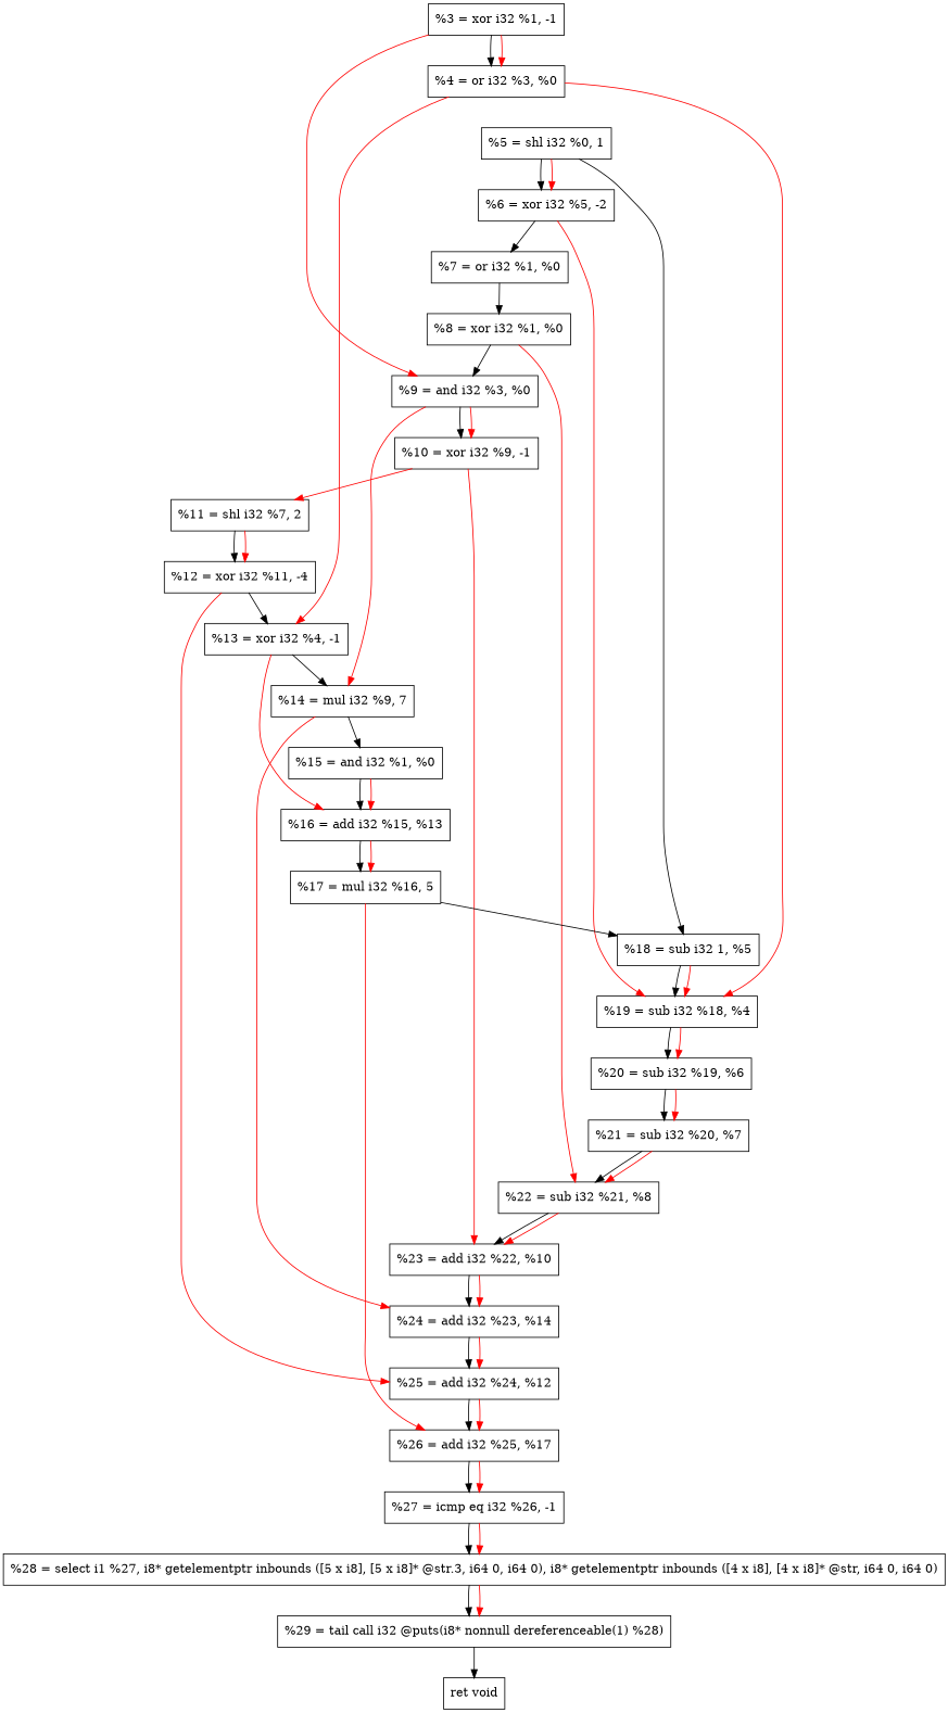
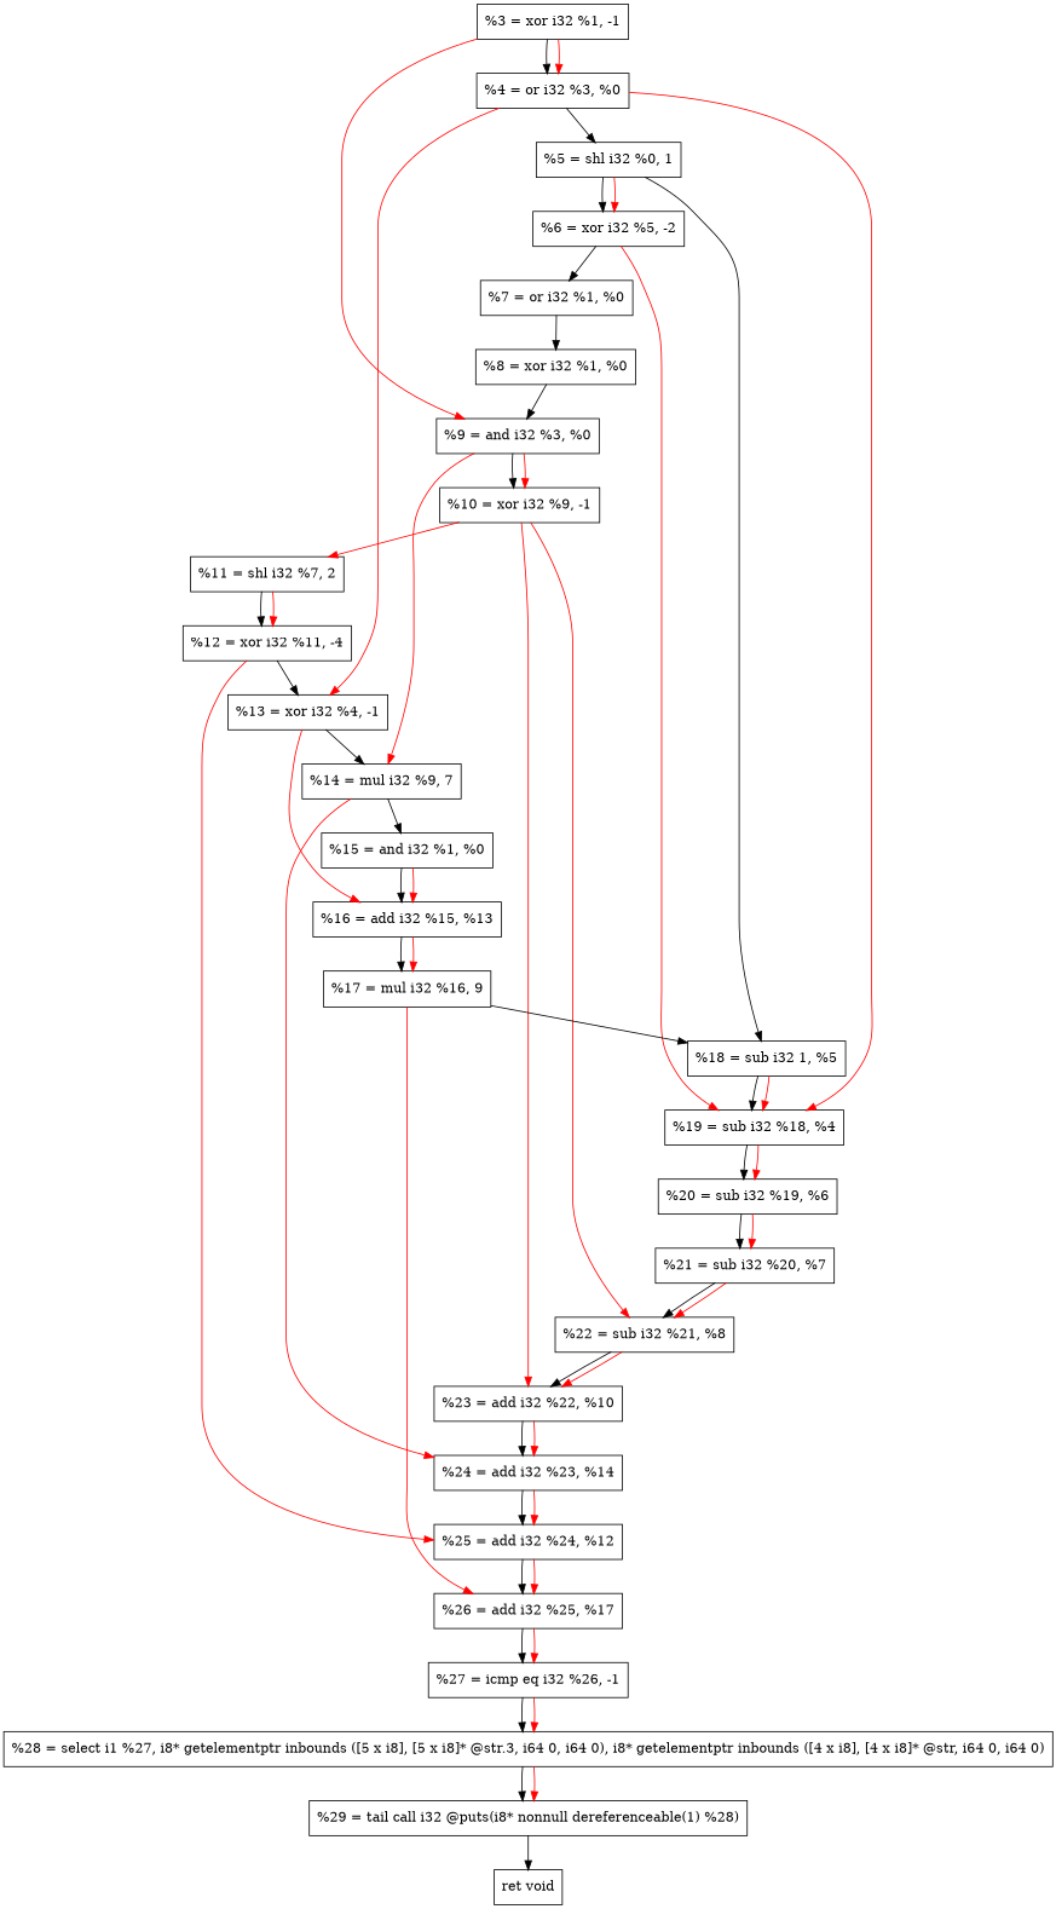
  digraph {
    node [shape=record]
    edge [color=red]
    n1 [label="  %3 = xor i32 %1, -1"]
    n2 [label="  %4 = or i32 %3, %0"]
    n3 [label="  %9 = and i32 %3, %0"]
    n4 [label="  %5 = shl i32 %0, 1"]
    n5 [label="  %13 = xor i32 %4, -1"]
    n6 [label="  %19 = sub i32 %18, %4"]
    n7 [label="  %10 = xor i32 %9, -1"]
    n8 [label="  %14 = mul i32 %9, 7"]
    n9 [label="  %6 = xor i32 %5, -2"]
    n10 [label="  %18 = sub i32 1, %5"]
    n11 [label="  %16 = add i32 %15, %13"]
    n12 [label="  %20 = sub i32 %19, %6"]
    n13 [label="  %7 = or i32 %1, %0"]
    n14 [label="  %8 = xor i32 %1, %0"]
    n15 [label="  %21 = sub i32 %20, %7"]
    n16 [label="  %22 = sub i32 %21, %8"]
    n17 [label="  %11 = shl i32 %7, 2"]
    n18 [label="  %12 = xor i32 %11, -4"]
    n19 [label="  %23 = add i32 %22, %10"]
    n20 [label="  %15 = and i32 %1, %0"]
    n21 [label="  %24 = add i32 %23, %14"]
    n22 [label="  %25 = add i32 %24, %12"]
    n23 [label="  %26 = add i32 %25, %17"]
-   n24 [label="  %17 = mul i32 %16, 5"]
+   n24 [label="%17 = mul i32 %16, 9"]
    n25 [label="  %27 = icmp eq i32 %26, -1"]
    n26 [label="  %28 = select i1 %27, i8* getelementptr inbounds ([5 x i8], [5 x i8]* @str.3, i64 0, i64 0), i8* getelementptr inbounds ([4 x i8], [4 x i8]* @str, i64 0, i64 0)"]
    n27 [label="  %29 = tail call i32 @puts(i8* nonnull dereferenceable(1) %28)"]
    n28 [label="  ret void"]
    n1 -> n2 [color=""]
    n1 -> n2
    n1 -> n3
+   n2 -> n4 [color=""]
    n2 -> n5
    n2 -> n6
    n3 -> n7 [color=""]
    n3 -> n7
    n3 -> n8
    n4 -> n9 [color=""]
    n4 -> n9
    n4 -> n10 [color=black]
    n5 -> n8 [color=""]
    n5 -> n11
    n6 -> n12 [color=""]
    n6 -> n12
    n7 -> n17
    n7 -> n19
    n8 -> n20 [color=""]
    n8 -> n21
    n9 -> n6
    n9 -> n13 [color=""]
    n10 -> n6 [color=""]
    n10 -> n6
    n11 -> n24 [color=""]
    n11 -> n24
    n12 -> n15 [color=""]
    n12 -> n15
    n13 -> n14 [color=""]
    n14 -> n3 [color=""]
-   n14 -> n16
+   n7 -> n16
    n15 -> n16 [color=""]
    n15 -> n16
    n16 -> n19 [color=""]
    n16 -> n19
    n17 -> n18 [color=""]
    n17 -> n18
    n18 -> n5 [color=""]
    n18 -> n22
    n19 -> n21 [color=""]
    n19 -> n21
    n20 -> n11 [color=""]
    n20 -> n11
    n21 -> n22 [color=""]
    n21 -> n22
    n22 -> n23 [color=""]
    n22 -> n23
    n23 -> n25 [color=""]
    n23 -> n25
    n24 -> n10 [color=""]
    n24 -> n23
    n25 -> n26 [color=""]
    n25 -> n26
    n26 -> n27 [color=""]
    n26 -> n27
    n27 -> n28 [color=""]
  }
